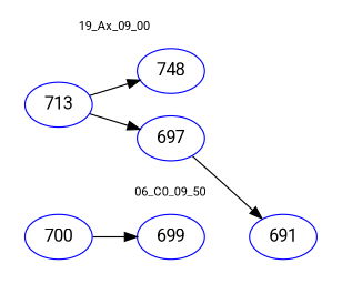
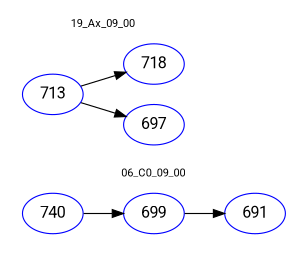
  digraph {
    fontname=Roboto
    rankdir=LR
    node [color=blue fontname=Roboto]
    edge [color=black fontname=Roboto]
    n1 [label=713]
    n2 [label=697]
-   n3 [label=748]
+   n3 [label=718]
    n4 [label=699]
    n5 [label=691]
-   n6 [label=700]
+   n6 [label=740]
    subgraph cluster_1 {
      color=white
      fontsize=10
      label="19_Ax_09_00"
      n1
      n2
      n3
    }
    subgraph cluster_2 {
      color=white
      fontsize=10
-     label="06_C0_09_50"
+     label="06_C0_09_00"
      n4
      n5
      n6
    }
    n1 -> n2
    n1 -> n3
-   n2 -> n5
+   n4 -> n5
    n6 -> n4
  }
